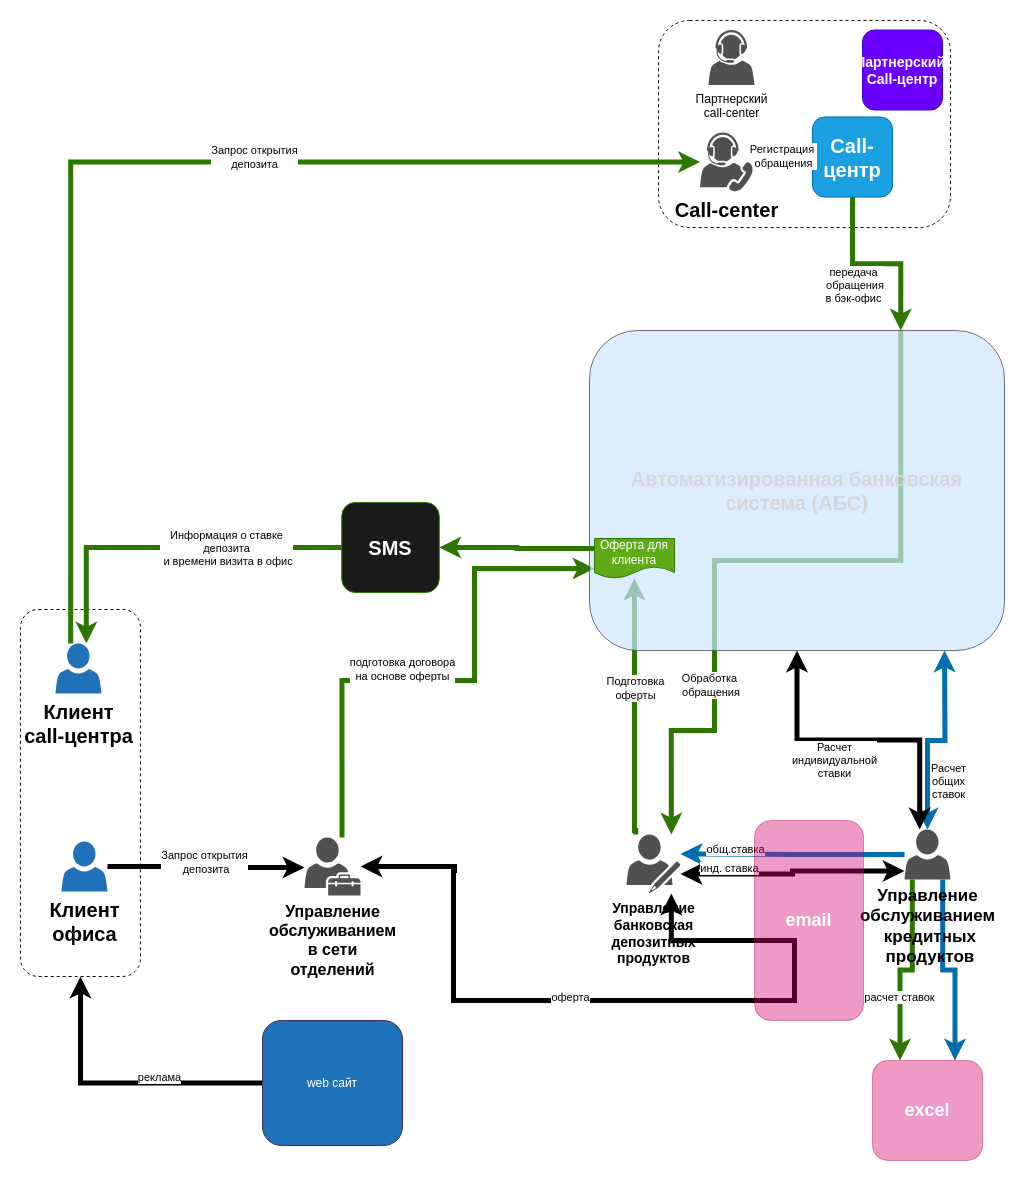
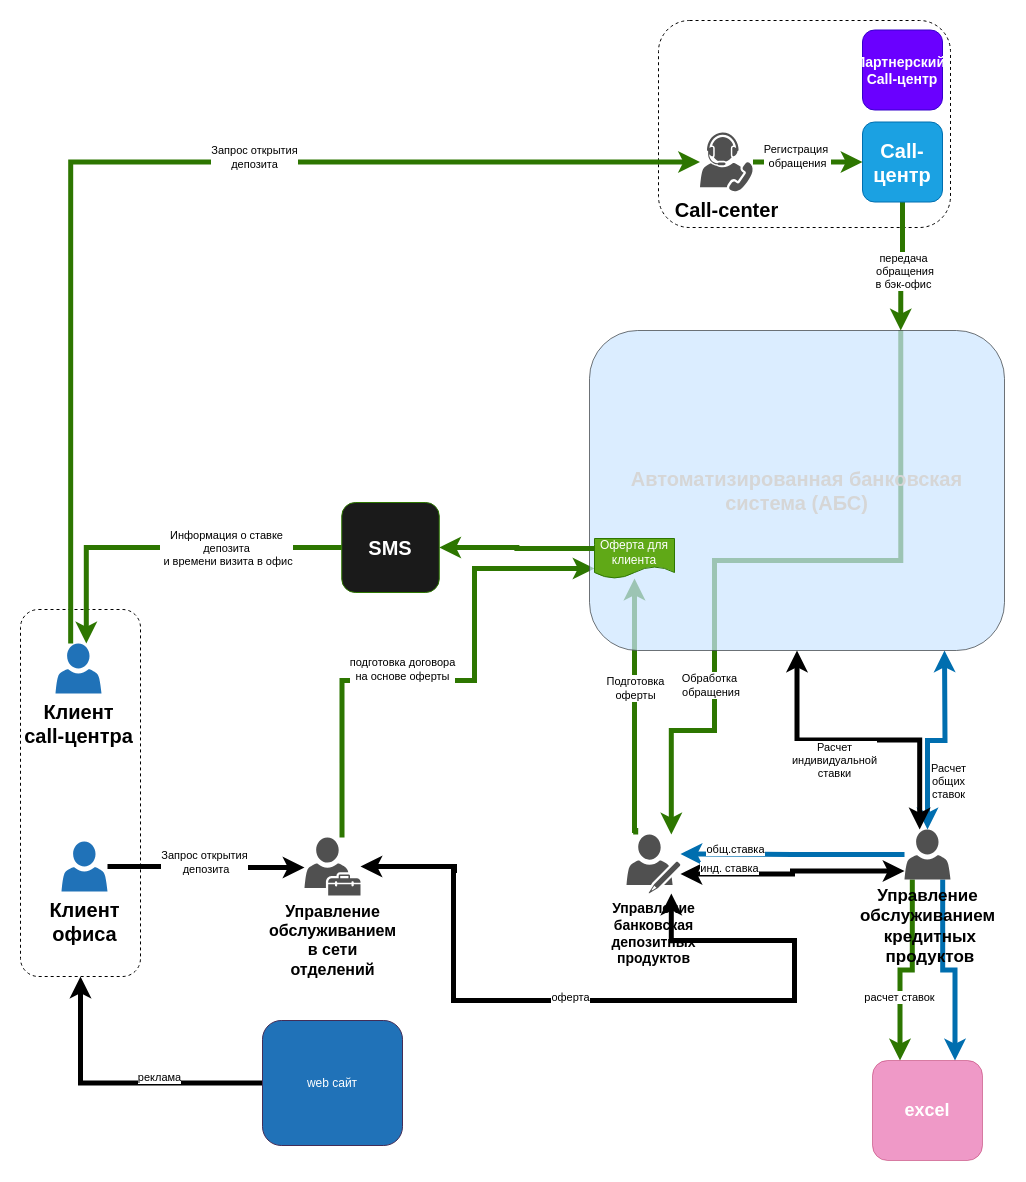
  <mxCell id="0" />
  <mxCell id="1" parent="0" />
  <mxCell id="2" value="" style="rounded=1;whiteSpace=wrap;html=1;dashed=1;fillColor=light-dark(#FFFFFF,#666666);" vertex="1" parent="1"><mxGeometry x="20" y="609" width="120" height="367" as="geometry" /></mxCell>
  <mxCell id="3" value="" style="rounded=1;whiteSpace=wrap;html=1;dashed=1;fillColor=light-dark(#FFFFFF,#666666);" vertex="1" parent="1"><mxGeometry x="658" y="20" width="292" height="207" as="geometry" /></mxCell>
  <mxCell id="4" style="edgeStyle=orthogonalEdgeStyle;rounded=0;orthogonalLoop=1;jettySize=auto;html=1;exitX=0.75;exitY=0;exitDx=0;exitDy=0;fillColor=#60a917;strokeColor=#2D7600;strokeWidth=5;entryX=0.83;entryY=0;entryDx=0;entryDy=0;entryPerimeter=0;" parent="1" source="36" target="27" edge="1"><mxGeometry relative="1" as="geometry"><Array as="points"><mxPoint x="900" y="560" /><mxPoint x="714" y="560" /><mxPoint x="714" y="730" /><mxPoint x="671" y="730" /></Array></mxGeometry></mxCell>
  <mxCell id="5" value="Обработка&lt;br&gt;&amp;nbsp;обращения" style="edgeLabel;html=1;align=center;verticalAlign=middle;resizable=0;points=[];" parent="4" vertex="1" connectable="0"><mxGeometry x="0.478" y="-6" relative="1" as="geometry"><mxPoint y="-1" as="offset" /></mxGeometry></mxCell>
  <mxCell id="6" style="edgeStyle=orthogonalEdgeStyle;rounded=0;orthogonalLoop=1;jettySize=auto;html=1;entryX=0.5;entryY=1;entryDx=0;entryDy=0;strokeWidth=5;" edge="1" parent="1" source="8" target="2"><mxGeometry relative="1" as="geometry" /></mxCell>
  <mxCell id="7" value="реклама" style="edgeLabel;html=1;align=center;verticalAlign=middle;resizable=0;points=[];" vertex="1" connectable="0" parent="6"><mxGeometry x="-0.279" y="-6" relative="1" as="geometry"><mxPoint as="offset" /></mxGeometry></mxCell>
  <mxCell id="8" value="web сайт" style="rounded=1;whiteSpace=wrap;html=1;fillColor=#2072b8;strokeColor=#432D57;fontColor=#ffffff;" parent="1" vertex="1"><mxGeometry x="262" y="1020" width="140" height="125" as="geometry" /></mxCell>
  <mxCell id="9" style="edgeStyle=orthogonalEdgeStyle;rounded=0;orthogonalLoop=1;jettySize=auto;html=1;fillColor=#60a917;strokeColor=#2D7600;strokeWidth=5;entryX=0.75;entryY=0;entryDx=0;entryDy=0;" parent="1" source="11" target="36" edge="1"><mxGeometry relative="1" as="geometry" /></mxCell>
  <mxCell id="10" value="передача&lt;br&gt;&amp;nbsp;обращения&lt;br&gt;в бэк-офис" style="edgeLabel;html=1;align=center;verticalAlign=middle;resizable=0;points=[];" parent="9" vertex="1" connectable="0"><mxGeometry x="-0.286" y="4" relative="1" as="geometry"><mxPoint x="-4" y="23" as="offset" /></mxGeometry></mxCell>
- <mxCell id="11" value="Call-центр" style="rounded=1;whiteSpace=wrap;html=1;fillColor=#1ba1e2;fontColor=#ffffff;strokeColor=#006EAF;fontSize=20;fontStyle=1" parent="1" vertex="1"><mxGeometry x="812" y="116.5" width="80" height="80" as="geometry" /></mxCell>
+ <mxCell id="11" value="Call-центр" style="rounded=1;whiteSpace=wrap;html=1;fillColor=#1ba1e2;fontColor=#ffffff;strokeColor=#006EAF;fontSize=20;fontStyle=1" parent="1" vertex="1"><mxGeometry x="862" y="121.5" width="80" height="80" as="geometry" /></mxCell>
  <mxCell id="12" value="Партнерский&amp;nbsp;&lt;div&gt;Call-центр&lt;/div&gt;" style="rounded=1;whiteSpace=wrap;html=1;fillColor=light-dark(#6A00FF,#3333FF);strokeColor=#3700CC;fontColor=light-dark(#FFFFFF,#D5E8D4);fontSize=14;fontStyle=1" parent="1" vertex="1"><mxGeometry x="862" y="29.5" width="80" height="80" as="geometry" /></mxCell>
  <mxCell id="13" style="edgeStyle=orthogonalEdgeStyle;rounded=0;orthogonalLoop=1;jettySize=auto;html=1;strokeWidth=5;fillColor=#60a917;strokeColor=#2D7600;entryX=0.67;entryY=0;entryDx=0;entryDy=0;entryPerimeter=0;" parent="1" source="15" target="41" edge="1"><mxGeometry relative="1" as="geometry"><mxPoint x="-55.5" y="630" as="targetPoint" /></mxGeometry></mxCell>
  <mxCell id="14" value="Информация о ставке&lt;br&gt;депозита&lt;br&gt;&amp;nbsp;и времени визита в офис" style="edgeLabel;html=1;align=center;verticalAlign=middle;resizable=0;points=[];" parent="13" vertex="1" connectable="0"><mxGeometry x="-0.002" y="-6" relative="1" as="geometry"><mxPoint x="59" y="6" as="offset" /></mxGeometry></mxCell>
  <mxCell id="15" value="SMS" style="rounded=1;whiteSpace=wrap;html=1;fillColor=light-dark(#1A1A1A,#CCCC00);fontColor=#ffffff;strokeColor=#2D7600;fontSize=20;fontStyle=1" parent="1" vertex="1"><mxGeometry x="341.25" y="502" width="97.5" height="90" as="geometry" /></mxCell>
  <mxCell id="16" style="edgeStyle=orthogonalEdgeStyle;rounded=0;orthogonalLoop=1;jettySize=auto;html=1;fillColor=#1ba1e2;strokeColor=#006EAF;strokeWidth=5;entryX=1;entryY=0.33;entryDx=0;entryDy=0;entryPerimeter=0;exitX=0;exitY=0.5;exitDx=0;exitDy=0;exitPerimeter=0;" parent="1" source="35" target="27" edge="1"><mxGeometry relative="1" as="geometry"><Array as="points" /></mxGeometry></mxCell>
  <mxCell id="17" value="общ.ставка" style="edgeLabel;html=1;align=center;verticalAlign=middle;resizable=0;points=[];" parent="16" vertex="1" connectable="0"><mxGeometry x="-0.137" relative="1" as="geometry"><mxPoint x="-73" y="-6" as="offset" /></mxGeometry></mxCell>
- <mxCell id="18" value="Партнерский&lt;div&gt;call-center&lt;/div&gt;" style="sketch=0;pointerEvents=1;shadow=0;dashed=0;html=1;strokeColor=none;fillColor=#505050;labelPosition=center;verticalLabelPosition=bottom;verticalAlign=top;outlineConnect=0;align=center;shape=mxgraph.office.users.call_center_agent;" parent="1" vertex="1"><mxGeometry x="708" y="29.5" width="46" height="55" as="geometry" /></mxCell>
  <mxCell id="19" style="edgeStyle=orthogonalEdgeStyle;rounded=0;orthogonalLoop=1;jettySize=auto;html=1;strokeColor=#2D7600;strokeWidth=5;fillColor=#60a917;" parent="1" source="21" target="11" edge="1"><mxGeometry relative="1" as="geometry" /></mxCell>
  <mxCell id="20" value="Регистрация&amp;nbsp;&lt;br&gt;обращения" style="edgeLabel;html=1;align=center;verticalAlign=middle;resizable=0;points=[];" parent="19" vertex="1" connectable="0"><mxGeometry x="-0.378" y="6" relative="1" as="geometry"><mxPoint x="10" as="offset" /></mxGeometry></mxCell>
  <mxCell id="21" value="Call-center" style="sketch=0;pointerEvents=1;shadow=0;dashed=0;html=1;strokeColor=none;fillColor=#505050;labelPosition=center;verticalLabelPosition=bottom;verticalAlign=top;outlineConnect=0;align=center;shape=mxgraph.office.users.conferencing_attendant;fontStyle=1;fontSize=20;points=[[0,0.25,0,0,0],[0,0.5,0,0,0],[0,0.75,0,0,0]];" parent="1" vertex="1"><mxGeometry x="699.5" y="132" width="53" height="59" as="geometry" /></mxCell>
  <mxCell id="22" style="edgeStyle=orthogonalEdgeStyle;rounded=0;orthogonalLoop=1;jettySize=auto;html=1;entryX=0;entryY=0.75;entryDx=0;entryDy=0;fillColor=#60a917;strokeColor=#2D7600;strokeWidth=5;exitX=0.67;exitY=0;exitDx=0;exitDy=0;exitPerimeter=0;" parent="1" source="24" target="40" edge="1"><mxGeometry relative="1" as="geometry"><Array as="points"><mxPoint x="342" y="680" /><mxPoint x="474" y="680" /><mxPoint x="474" y="568" /></Array></mxGeometry></mxCell>
  <mxCell id="23" value="подготовка договора&lt;br&gt;на основе оферты" style="edgeLabel;html=1;align=center;verticalAlign=middle;resizable=0;points=[];" parent="22" vertex="1" connectable="0"><mxGeometry x="-0.698" y="2" relative="1" as="geometry"><mxPoint x="62" y="-90" as="offset" /></mxGeometry></mxCell>
  <mxCell id="24" value="&lt;span style=&quot;text-wrap-mode: wrap;&quot;&gt;Управление&lt;/span&gt;&lt;div&gt;&lt;span style=&quot;text-wrap-mode: wrap;&quot;&gt;обслуживанием&lt;/span&gt;&lt;div&gt;&lt;span style=&quot;text-wrap-mode: wrap;&quot;&gt;в сети отделений&lt;/span&gt;&lt;/div&gt;&lt;/div&gt;" style="sketch=0;pointerEvents=1;shadow=0;dashed=0;html=1;strokeColor=none;fillColor=#505050;labelPosition=center;verticalLabelPosition=bottom;verticalAlign=top;outlineConnect=0;align=center;shape=mxgraph.office.users.tenant_admin;fontSize=16;fontStyle=1;points=[[0,0.17,0,0,0],[0,0.33,0,0,0],[0,0.5,0,0,0],[0,0.67,0,0,0],[0,0.83,0,0,0],[0.17,0,0,0,0],[0.33,0,0,0,0],[0.5,0,0,0,0],[0.67,0,0,0,0],[0.83,0,0,0,0],[1,0.17,0,0,0],[1,0.33,0,0,0],[1,0.5,0,0,0],[1,0.67,0,0,0],[1,0.83,0,0,0]];" parent="1" vertex="1"><mxGeometry x="304" y="837" width="56" height="58" as="geometry" /></mxCell>
  <mxCell id="25" style="edgeStyle=orthogonalEdgeStyle;rounded=0;orthogonalLoop=1;jettySize=auto;html=1;fillColor=#60a917;strokeColor=#2D7600;strokeWidth=5;exitX=0.17;exitY=0;exitDx=0;exitDy=0;exitPerimeter=0;" parent="1" source="27" target="40" edge="1"><mxGeometry relative="1" as="geometry"><Array as="points"><mxPoint x="634" y="830" /></Array></mxGeometry></mxCell>
  <mxCell id="26" value="Подготовка&lt;br&gt;оферты" style="edgeLabel;html=1;align=center;verticalAlign=middle;resizable=0;points=[];" parent="25" vertex="1" connectable="0"><mxGeometry x="-0.223" y="-4" relative="1" as="geometry"><mxPoint x="-4" y="-48" as="offset" /></mxGeometry></mxCell>
  <mxCell id="27" value="&lt;span style=&quot;text-wrap-mode: wrap;&quot;&gt;Управление&lt;/span&gt;&lt;div&gt;&lt;span style=&quot;text-wrap-mode: wrap;&quot;&gt;&amp;nbsp;банковская&amp;nbsp;&lt;/span&gt;&lt;/div&gt;&lt;div&gt;&lt;span style=&quot;text-wrap-mode: wrap;&quot;&gt;депозитных продуктов&lt;/span&gt;&lt;/div&gt;" style="sketch=0;pointerEvents=1;shadow=0;dashed=0;html=1;strokeColor=none;fillColor=#505050;labelPosition=center;verticalLabelPosition=bottom;verticalAlign=top;outlineConnect=0;align=center;shape=mxgraph.office.users.writer;points=[[0,0.17,0,0,0],[0,0.33,0,0,0],[0,0.5,0,0,0],[0,0.67,0,0,0],[0,0.83,0,0,0],[0.17,0,0,0,0],[0.17,1,0,0,0],[0.33,0,0,0,0],[0.33,1,0,0,0],[0.5,0,0,0,0],[0.5,1,0,0,0],[0.67,0,0,0,0],[0.67,1,0,0,0],[0.83,0,0,0,0],[0.83,1,0,0,0],[1,0.17,0,0,0],[1,0.33,0,0,0],[1,0.5,0,0,0],[1,0.67,0,0,0],[1,0.83,0,0,0]];fontStyle=1;fontSize=14;" parent="1" vertex="1"><mxGeometry x="626" y="834" width="54" height="59" as="geometry" /></mxCell>
  <mxCell id="28" value="" style="edgeStyle=orthogonalEdgeStyle;rounded=0;orthogonalLoop=1;jettySize=auto;html=1;endArrow=classic;endFill=1;startArrow=classic;startFill=1;strokeWidth=5;fillColor=#1ba1e2;strokeColor=#006EAF;" parent="1" source="35" edge="1"><mxGeometry relative="1" as="geometry"><Array as="points" /><mxPoint x="914" y="810" as="sourcePoint" /><mxPoint x="944" y="650" as="targetPoint" /></mxGeometry></mxCell>
  <mxCell id="29" value="Расчет&lt;br&gt;общих&lt;br&gt;ставок" style="edgeLabel;html=1;align=center;verticalAlign=middle;resizable=0;points=[];" parent="28" vertex="1" connectable="0"><mxGeometry x="0.31" y="-4" relative="1" as="geometry"><mxPoint x="-1" y="63" as="offset" /></mxGeometry></mxCell>
  <mxCell id="30" style="edgeStyle=orthogonalEdgeStyle;rounded=0;orthogonalLoop=1;jettySize=auto;html=1;strokeWidth=5;startArrow=classic;startFill=1;strokeColor=light-dark(#000000,#660000);entryX=1;entryY=0.67;entryDx=0;entryDy=0;entryPerimeter=0;exitX=0;exitY=0.83;exitDx=0;exitDy=0;exitPerimeter=0;" edge="1" parent="1" source="35" target="27"><mxGeometry relative="1" as="geometry"><mxPoint x="924" y="955.5" as="sourcePoint" /><mxPoint x="694" y="956" as="targetPoint" /></mxGeometry></mxCell>
  <mxCell id="31" value="инд. ставка" style="edgeLabel;html=1;align=center;verticalAlign=middle;resizable=0;points=[];" vertex="1" connectable="0" parent="30"><mxGeometry x="0.648" y="-3" relative="1" as="geometry"><mxPoint x="9" y="-3" as="offset" /></mxGeometry></mxCell>
  <mxCell id="32" style="edgeStyle=orthogonalEdgeStyle;rounded=0;orthogonalLoop=1;jettySize=auto;html=1;exitX=0.17;exitY=1;exitDx=0;exitDy=0;exitPerimeter=0;entryX=0.25;entryY=0;entryDx=0;entryDy=0;strokeWidth=5;fillColor=#60a917;strokeColor=light-dark(#2D7600,#660000);" edge="1" parent="1" source="35" target="50"><mxGeometry relative="1" as="geometry" /></mxCell>
  <mxCell id="33" value="расчет ставок" style="edgeLabel;html=1;align=center;verticalAlign=middle;resizable=0;points=[];" vertex="1" connectable="0" parent="32"><mxGeometry x="0.345" y="-1" relative="1" as="geometry"><mxPoint as="offset" /></mxGeometry></mxCell>
  <mxCell id="34" style="edgeStyle=orthogonalEdgeStyle;rounded=0;orthogonalLoop=1;jettySize=auto;html=1;exitX=0.83;exitY=1;exitDx=0;exitDy=0;exitPerimeter=0;entryX=0.75;entryY=0;entryDx=0;entryDy=0;strokeWidth=5;strokeColor=#006EAF;fillColor=#1ba1e2;" edge="1" parent="1" source="35" target="50"><mxGeometry relative="1" as="geometry" /></mxCell>
  <mxCell id="35" value="&lt;span style=&quot;text-wrap-mode: wrap;&quot;&gt;Управление&lt;br&gt;обслуживанием&lt;br&gt;&amp;nbsp;кредитных&lt;br&gt;&amp;nbsp;продуктов&lt;/span&gt;" style="sketch=0;pointerEvents=1;shadow=0;dashed=0;html=1;strokeColor=none;fillColor=#505050;labelPosition=center;verticalLabelPosition=bottom;verticalAlign=top;outlineConnect=0;align=center;shape=mxgraph.office.users.user;fontSize=17;fontStyle=1;points=[[0,0.17,0,0,0],[0,0.33,0,0,0],[0,0.5,0,0,0],[0,0.67,0,0,0],[0,0.83,0,0,0],[0.17,0,0,0,0],[0.17,1,0,0,0],[0.33,0,0,0,0],[0.33,1,0,0,0],[0.5,0,0,0,0],[0.5,1,0,0,0],[0.67,0,0,0,0],[0.67,1,0,0,0],[0.83,0,0,0,0],[0.83,1,0,0,0],[1,0.17,0,0,0],[1,0.33,0,0,0],[1,0.5,0,0,0],[1,0.67,0,0,0],[1,0.83,0,0,0]];" parent="1" vertex="1"><mxGeometry x="904" y="829" width="46" height="50" as="geometry" /></mxCell>
  <mxCell id="36" value="&lt;span style=&quot;box-sizing: inherit; white-space-collapse: preserve-breaks;&quot;&gt;&lt;font face=&quot;Helvetica&quot; style=&quot;color: light-dark(rgb(214, 214, 214), rgb(230, 208, 222));&quot;&gt;Автоматизированная банковская система (АБС)&lt;/font&gt;&lt;/span&gt;" style="rounded=1;whiteSpace=wrap;html=1;fillColor=#cce5ff;strokeColor=#36393d;align=center;opacity=70;fontSize=20;fontStyle=1" parent="1" vertex="1"><mxGeometry x="589" y="330" width="415" height="320" as="geometry" /></mxCell>
  <mxCell id="37" style="edgeStyle=orthogonalEdgeStyle;rounded=0;orthogonalLoop=1;jettySize=auto;html=1;exitX=0.33;exitY=0;exitDx=0;exitDy=0;exitPerimeter=0;entryX=0;entryY=0.5;entryDx=0;entryDy=0;entryPerimeter=0;strokeWidth=5;fillColor=#60a917;strokeColor=#2D7600;" parent="1" source="41" target="21" edge="1"><mxGeometry relative="1" as="geometry"><mxPoint x="-186.5" y="634" as="sourcePoint" /></mxGeometry></mxCell>
  <mxCell id="38" value="Запрос открытия&lt;br&gt;депозита" style="edgeLabel;html=1;align=center;verticalAlign=middle;resizable=0;points=[];" parent="37" vertex="1" connectable="0"><mxGeometry x="0.018" y="4" relative="1" as="geometry"><mxPoint x="100" y="-1" as="offset" /></mxGeometry></mxCell>
  <mxCell id="39" style="edgeStyle=orthogonalEdgeStyle;rounded=0;orthogonalLoop=1;jettySize=auto;html=1;entryX=1;entryY=0.5;entryDx=0;entryDy=0;fillColor=#60a917;strokeColor=#2D7600;strokeWidth=5;exitX=0;exitY=0.25;exitDx=0;exitDy=0;" parent="1" source="40" target="15" edge="1"><mxGeometry relative="1" as="geometry" /></mxCell>
  <mxCell id="40" value="Оферта для клиента" style="shape=document;whiteSpace=wrap;html=1;boundedLbl=1;fillColor=#60a917;fontColor=#ffffff;strokeColor=#2D7600;" parent="1" vertex="1"><mxGeometry x="594" y="538" width="80" height="40" as="geometry" /></mxCell>
  <mxCell id="41" value="Клиент&lt;br&gt;&lt;font&gt;&lt;span&gt;call-центра&lt;/span&gt;&lt;/font&gt;" style="sketch=0;pointerEvents=1;shadow=0;dashed=0;html=1;strokeColor=none;labelPosition=center;verticalLabelPosition=bottom;verticalAlign=top;outlineConnect=0;align=center;shape=mxgraph.office.users.user;fillColor=#2072B8;fontSize=20;fontStyle=1;points=[[0.17,0,0,0,0],[0.33,0,0,0,0],[0.5,0,0,0,0],[0.67,0,0,0,0],[0.83,0,0,0,0],[1,0.17,0,0,0],[1,0.33,0,0,0],[1,0.5,0,0,0],[1,0.67,0,0,0],[1,0.83,0,0,0]];" parent="1" vertex="1"><mxGeometry x="55" y="643" width="46" height="50" as="geometry" /></mxCell>
  <mxCell id="42" value="Клиент&lt;br&gt;офиса" style="sketch=0;pointerEvents=1;shadow=0;dashed=0;html=1;strokeColor=none;labelPosition=center;verticalLabelPosition=bottom;verticalAlign=top;outlineConnect=0;align=center;shape=mxgraph.office.users.user;fillColor=#2072B8;fontSize=20;fontStyle=1;points=[[0.17,0,0,0,0],[0.33,0,0,0,0],[0.5,0,0,0,0],[0.67,0,0,0,0],[0.83,0,0,0,0],[1,0.17,0,0,0],[1,0.33,0,0,0],[1,0.5,0,0,0],[1,0.67,0,0,0],[1,0.83,0,0,0]];" vertex="1" parent="1"><mxGeometry x="61" y="841" width="46" height="50" as="geometry" /></mxCell>
  <mxCell id="43" style="edgeStyle=orthogonalEdgeStyle;rounded=0;orthogonalLoop=1;jettySize=auto;html=1;strokeWidth=5;strokeColor=light-dark(#000000,#660000);exitX=1;exitY=0.5;exitDx=0;exitDy=0;exitPerimeter=0;" edge="1" parent="1" source="42"><mxGeometry relative="1" as="geometry"><mxPoint x="184" y="900" as="sourcePoint" /><mxPoint x="304" y="867" as="targetPoint" /><Array as="points"><mxPoint x="174" y="866" /></Array></mxGeometry></mxCell>
  <mxCell id="44" value="Запрос открытия&lt;br&gt;&amp;nbsp;депозита" style="edgeLabel;html=1;align=center;verticalAlign=middle;resizable=0;points=[];" vertex="1" connectable="0" parent="43"><mxGeometry x="-0.596" y="2" relative="1" as="geometry"><mxPoint x="56" y="-3" as="offset" /></mxGeometry></mxCell>
  <mxCell id="45" style="edgeStyle=orthogonalEdgeStyle;rounded=0;orthogonalLoop=1;jettySize=auto;html=1;exitX=0.83;exitY=1;exitDx=0;exitDy=0;exitPerimeter=0;entryX=1;entryY=0.5;entryDx=0;entryDy=0;entryPerimeter=0;strokeColor=light-dark(#000000,#660000);strokeWidth=5;startArrow=classic;startFill=1;" edge="1" parent="1" source="27" target="24"><mxGeometry relative="1" as="geometry"><Array as="points"><mxPoint x="671" y="940" /><mxPoint x="794" y="940" /><mxPoint x="794" y="1000" /><mxPoint x="453" y="1000" /><mxPoint x="453" y="870" /><mxPoint x="454" y="870" /><mxPoint x="454" y="866" /></Array></mxGeometry></mxCell>
  <mxCell id="46" value="оферта" style="edgeLabel;html=1;align=center;verticalAlign=middle;resizable=0;points=[];" vertex="1" connectable="0" parent="45"><mxGeometry x="0.031" y="-4" relative="1" as="geometry"><mxPoint x="-42" as="offset" /></mxGeometry></mxCell>
  <mxCell id="47" style="edgeStyle=orthogonalEdgeStyle;rounded=0;orthogonalLoop=1;jettySize=auto;html=1;exitX=0.33;exitY=0;exitDx=0;exitDy=0;exitPerimeter=0;entryX=0.5;entryY=1;entryDx=0;entryDy=0;strokeColor=light-dark(#000000,#660000);strokeWidth=5;startArrow=classic;startFill=1;" edge="1" parent="1" source="35" target="36"><mxGeometry relative="1" as="geometry" /></mxCell>
  <mxCell id="48" value="Расчет&lt;br&gt;индивидуальной&lt;br&gt;ставки" style="edgeLabel;html=1;align=center;verticalAlign=middle;resizable=0;points=[];" vertex="1" connectable="0" parent="47"><mxGeometry x="0.111" y="-1" relative="1" as="geometry"><mxPoint x="-7" y="21" as="offset" /></mxGeometry></mxCell>
- <mxCell id="49" value="email" style="rounded=1;whiteSpace=wrap;html=1;fillColor=light-dark(#D80073,#CCFFE6);fontColor=#ffffff;strokeColor=light-dark(#A50040,#333333);opacity=40;fontSize=18;fontStyle=1" parent="1" vertex="1"><mxGeometry x="754" y="820" width="109" height="200" as="geometry" /></mxCell>
  <mxCell id="50" value="excel" style="rounded=1;whiteSpace=wrap;html=1;fillColor=light-dark(#D80073,#CCFFE6);fontColor=#ffffff;strokeColor=light-dark(#A50040,#333333);opacity=40;fontSize=18;fontStyle=1" vertex="1" parent="1"><mxGeometry x="872" y="1060" width="110" height="100" as="geometry" /></mxCell>
